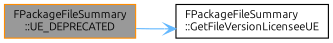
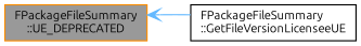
  digraph {
    rankdir=LR
    fontname=Ubuntu
    node [fontname=Ubuntu fontsize=10 shape=box style=filled]
    n1 [color=darkorange fillcolor=grey60 fontcolor=black height=0.2 label="FPackageFileSummary\l::UE_DEPRECATED" width=0.4]
    n2 [color=black fillcolor=white height=0.2 label="FPackageFileSummary\l::GetFileVersionLicenseeUE" width=0.4]
-   n1 -> n2 [color=steelblue1 fontname=Ubuntu fontsize=10 labelfontname=Helvetica labelfontsize=10 style=solid arrowhead=vee]
+   n2 -> n1 [color=steelblue1 fontname=Ubuntu fontsize=10 labelfontname=Helvetica labelfontsize=10 style=solid arrowhead=vee]
  }
